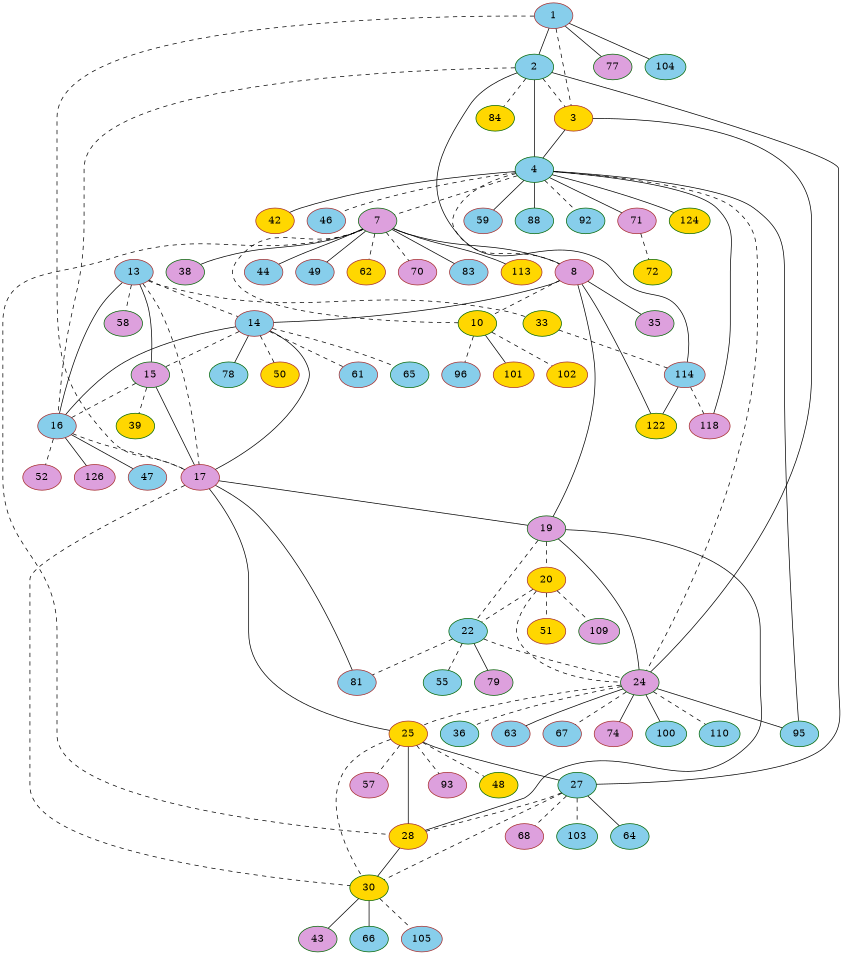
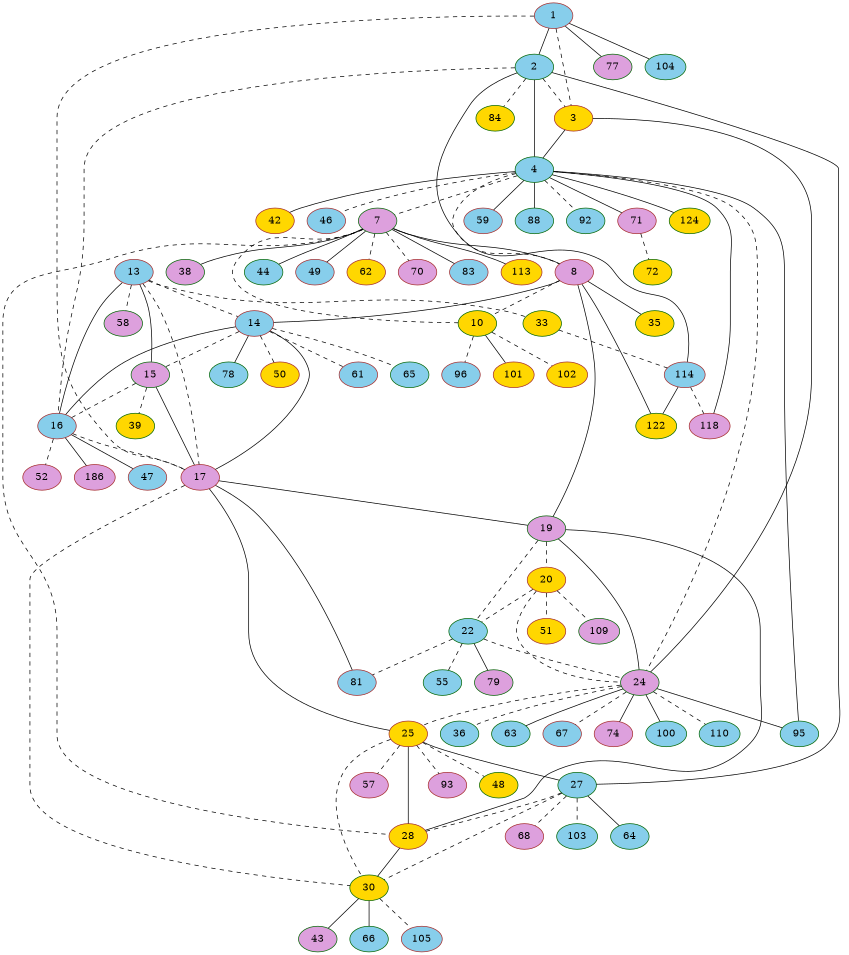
  graph {
    node [color=darkgreen fillcolor=skyblue style=filled]
    edge [style=dashed]
    2 [super="+6+45"]
    3 [color=brown fillcolor=gold]
    4 [super="+5"]
    16 [color=brown super="+18+89"]
    27 [super="+29"]
    84 [fillcolor=gold]
    114 [color=brown super="+115"]
    1 [color=brown]
    17 [color=brown fillcolor=plum super="+53+97+54"]
    77 [fillcolor=plum]
    104
    24 [fillcolor=plum super="+60+75"]
    7 [fillcolor=plum super="+12+127+9+32"]
    8 [color=brown fillcolor=plum super="+11+34"]
    42 [color=brown fillcolor=gold]
    46 [color=brown]
    59 [color=brown]
    71 [color=brown fillcolor=plum super="+85"]
    88
    92
    95
    118 [color=brown fillcolor=plum]
    124 [fillcolor=gold]
    19 [fillcolor=plum super="+40+41+21+128+112+87+111+107+82"]
    25 [color=brown fillcolor=gold super="+26+94"]
    30 [fillcolor=gold]
    81 [color=brown]
    47 [color=brown]
    52 [color=brown fillcolor=plum]
-   126 [color=brown fillcolor=plum]
+   126 [color=brown fillcolor=plum label=186]
    28 [color=brown fillcolor=gold super="+31"]
    64 [super="+98"]
    68 [color=brown fillcolor=plum]
    103
    122 [fillcolor=gold]
    36
-   63 [color=brown]
+   63
    67 [color=brown super="+117"]
    74 [color=brown fillcolor=plum]
    100
    110
    10 [fillcolor=gold super="+73"]
    38 [fillcolor=plum super="+99+108"]
-   44 [color=brown]
+   44
    49 [color=brown]
    62 [color=brown fillcolor=gold]
    70 [color=brown fillcolor=plum]
    83 [color=brown]
    113 [color=brown fillcolor=gold]
    14 [color=brown]
-   35 [fillcolor=plum]
+   35 [fillcolor=gold]
    72 [fillcolor=gold]
    96 [color=brown]
    101 [color=brown fillcolor=gold]
    102 [color=brown fillcolor=gold super="+120"]
    15 [fillcolor=plum]
    50 [color=brown fillcolor=gold]
    61 [color=brown]
    65
    78
    20 [color=brown fillcolor=gold]
    22 [super="+121+37"]
    13 [color=brown super="+119"]
    33 [fillcolor=gold]
    58 [fillcolor=plum]
    39 [fillcolor=gold]
    48 [fillcolor=gold]
    57 [color=brown fillcolor=plum]
    93 [color=brown fillcolor=plum]
    43 [fillcolor=plum]
    66
    105 [color=brown]
    51 [color=brown fillcolor=gold]
    109 [fillcolor=plum]
    55
    79 [fillcolor=plum]
    2 -- 3 [weight=2]
    2 -- 4 [style=solid weight=4]
    2 -- 16
    2 -- 27 [style=solid]
    2 -- 84
    2 -- 114 [style=solid]
    3 -- 4 [style=solid weight=2]
    3 -- 24 [style=solid]
    4 -- 24
    4 -- 7
    4 -- 8
    4 -- 42 [style=solid]
    4 -- 46
    4 -- 59 [style=solid]
    4 -- 71 [style=solid]
    4 -- 88 [style=solid]
    4 -- 92
    4 -- 95 [style=solid]
    4 -- 118 [style=solid]
    4 -- 124 [style=solid]
    16 -- 17 [weight=2]
    16 -- 47 [style=solid]
    16 -- 52
    16 -- 126 [style=solid]
    27 -- 30 [weight=2]
    27 -- 28 [weight=2]
    27 -- 64 [style=solid]
    27 -- 68
    27 -- 103
    114 -- 118
    114 -- 122 [style=solid]
    1 -- 2 [style=solid weight=2]
    1 -- 3
    1 -- 17
    1 -- 77 [style=solid]
    1 -- 104 [style=solid]
    17 -- 19 [style=solid]
    17 -- 25 [style=solid]
    17 -- 30
    17 -- 81 [style=solid]
    24 -- 95 [style=solid]
    24 -- 25
    24 -- 36
    24 -- 63 [style=solid]
    24 -- 67
    24 -- 74 [style=solid]
    24 -- 100 [style=solid]
    24 -- 110
    7 -- 8 [style=solid weight=6]
    7 -- 28
    7 -- 10 [weight=3]
    7 -- 38 [style=solid]
    7 -- 44 [style=solid]
    7 -- 49 [style=solid]
    7 -- 62
    7 -- 70
    7 -- 83 [style=solid]
    7 -- 113 [style=solid]
    8 -- 19 [style=solid]
    8 -- 122 [style=solid]
    8 -- 10 [weight=2]
    8 -- 14 [style=solid]
    8 -- 35 [style=solid]
    71 -- 72
    19 -- 24 [style=solid weight=3]
    19 -- 28 [style=solid]
    19 -- 20 [weight=3]
    19 -- 22 [weight=3]
    25 -- 27 [style=solid weight=4]
    25 -- 30 [weight=2]
    25 -- 28 [style=solid weight=2]
    25 -- 48
    25 -- 57
    25 -- 93
    30 -- 43 [style=solid]
    30 -- 66 [style=solid]
    30 -- 105
    28 -- 30 [style=solid]
    10 -- 96
    10 -- 101 [style=solid]
    10 -- 102
    14 -- 16 [style=solid weight=2]
    14 -- 17 [style=solid]
    14 -- 15
    14 -- 50
    14 -- 61
    14 -- 65
    14 -- 78 [style=solid]
    15 -- 16 [weight=2]
    15 -- 17 [style=solid]
    15 -- 39
    20 -- 24
    20 -- 22
    20 -- 51
    20 -- 109
    22 -- 24
    22 -- 81
    22 -- 55
    22 -- 79 [style=solid]
    13 -- 16 [style=solid weight=2]
    13 -- 17
    13 -- 14
    13 -- 15 [style=solid]
    13 -- 33
    13 -- 58
    33 -- 114
  }
